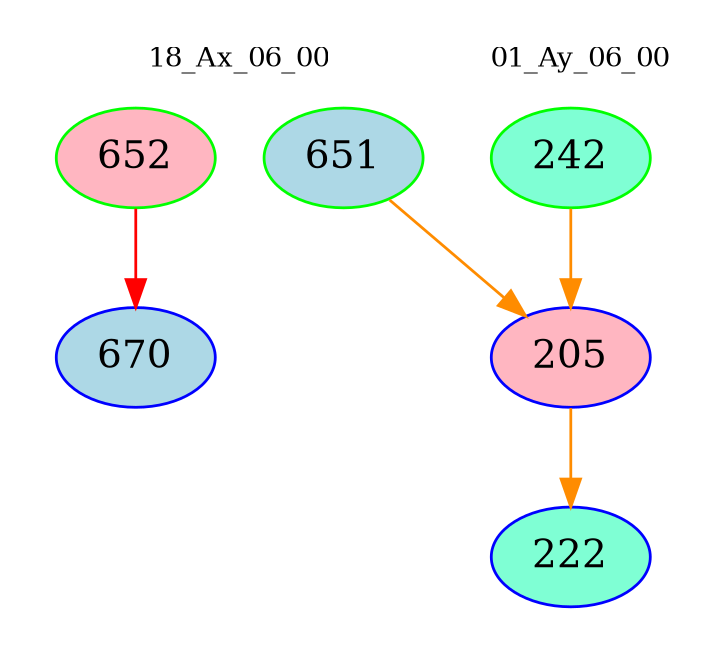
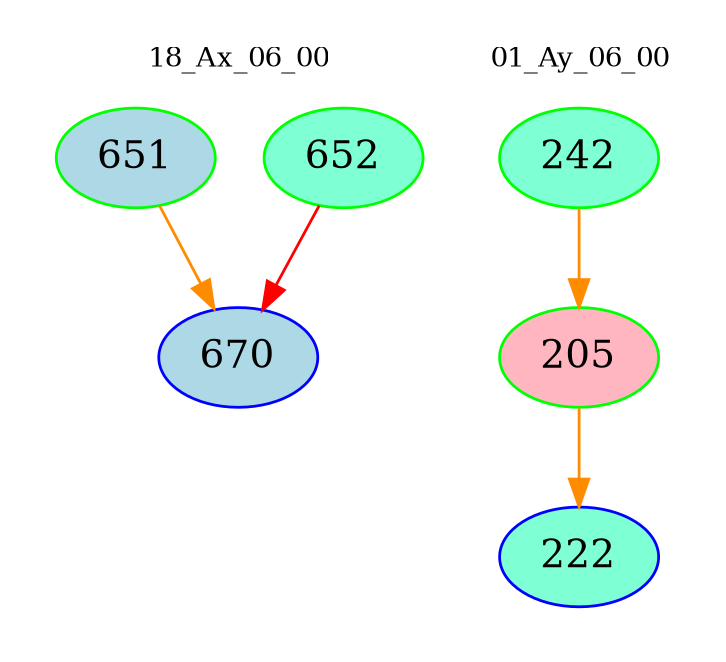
  digraph {
    node [color=green fillcolor=lightpink style=filled]
    edge [color=darkorange]
-   n1 [label=652]
+   n1 [fillcolor=aquamarine label=652]
    n2 [fillcolor=lightblue label=651]
    n3 [color=blue fillcolor=lightblue label=670]
    n4 [fillcolor=aquamarine label=242]
-   n5 [color=blue label=205]
+   n5 [label=205]
    n6 [color=blue fillcolor=aquamarine label=222]
    subgraph cluster_1 {
      color=white
      fontsize=10
      label="18_Ax_06_00"
      n1
      n2
      n3
    }
    subgraph cluster_2 {
      color=white
      fontsize=10
      label="01_Ay_06_00"
      n4
      n5
      n6
    }
    n1 -> n3 [color=red]
-   n2 -> n5
+   n2 -> n3
    n4 -> n5
    n5 -> n6
  }
